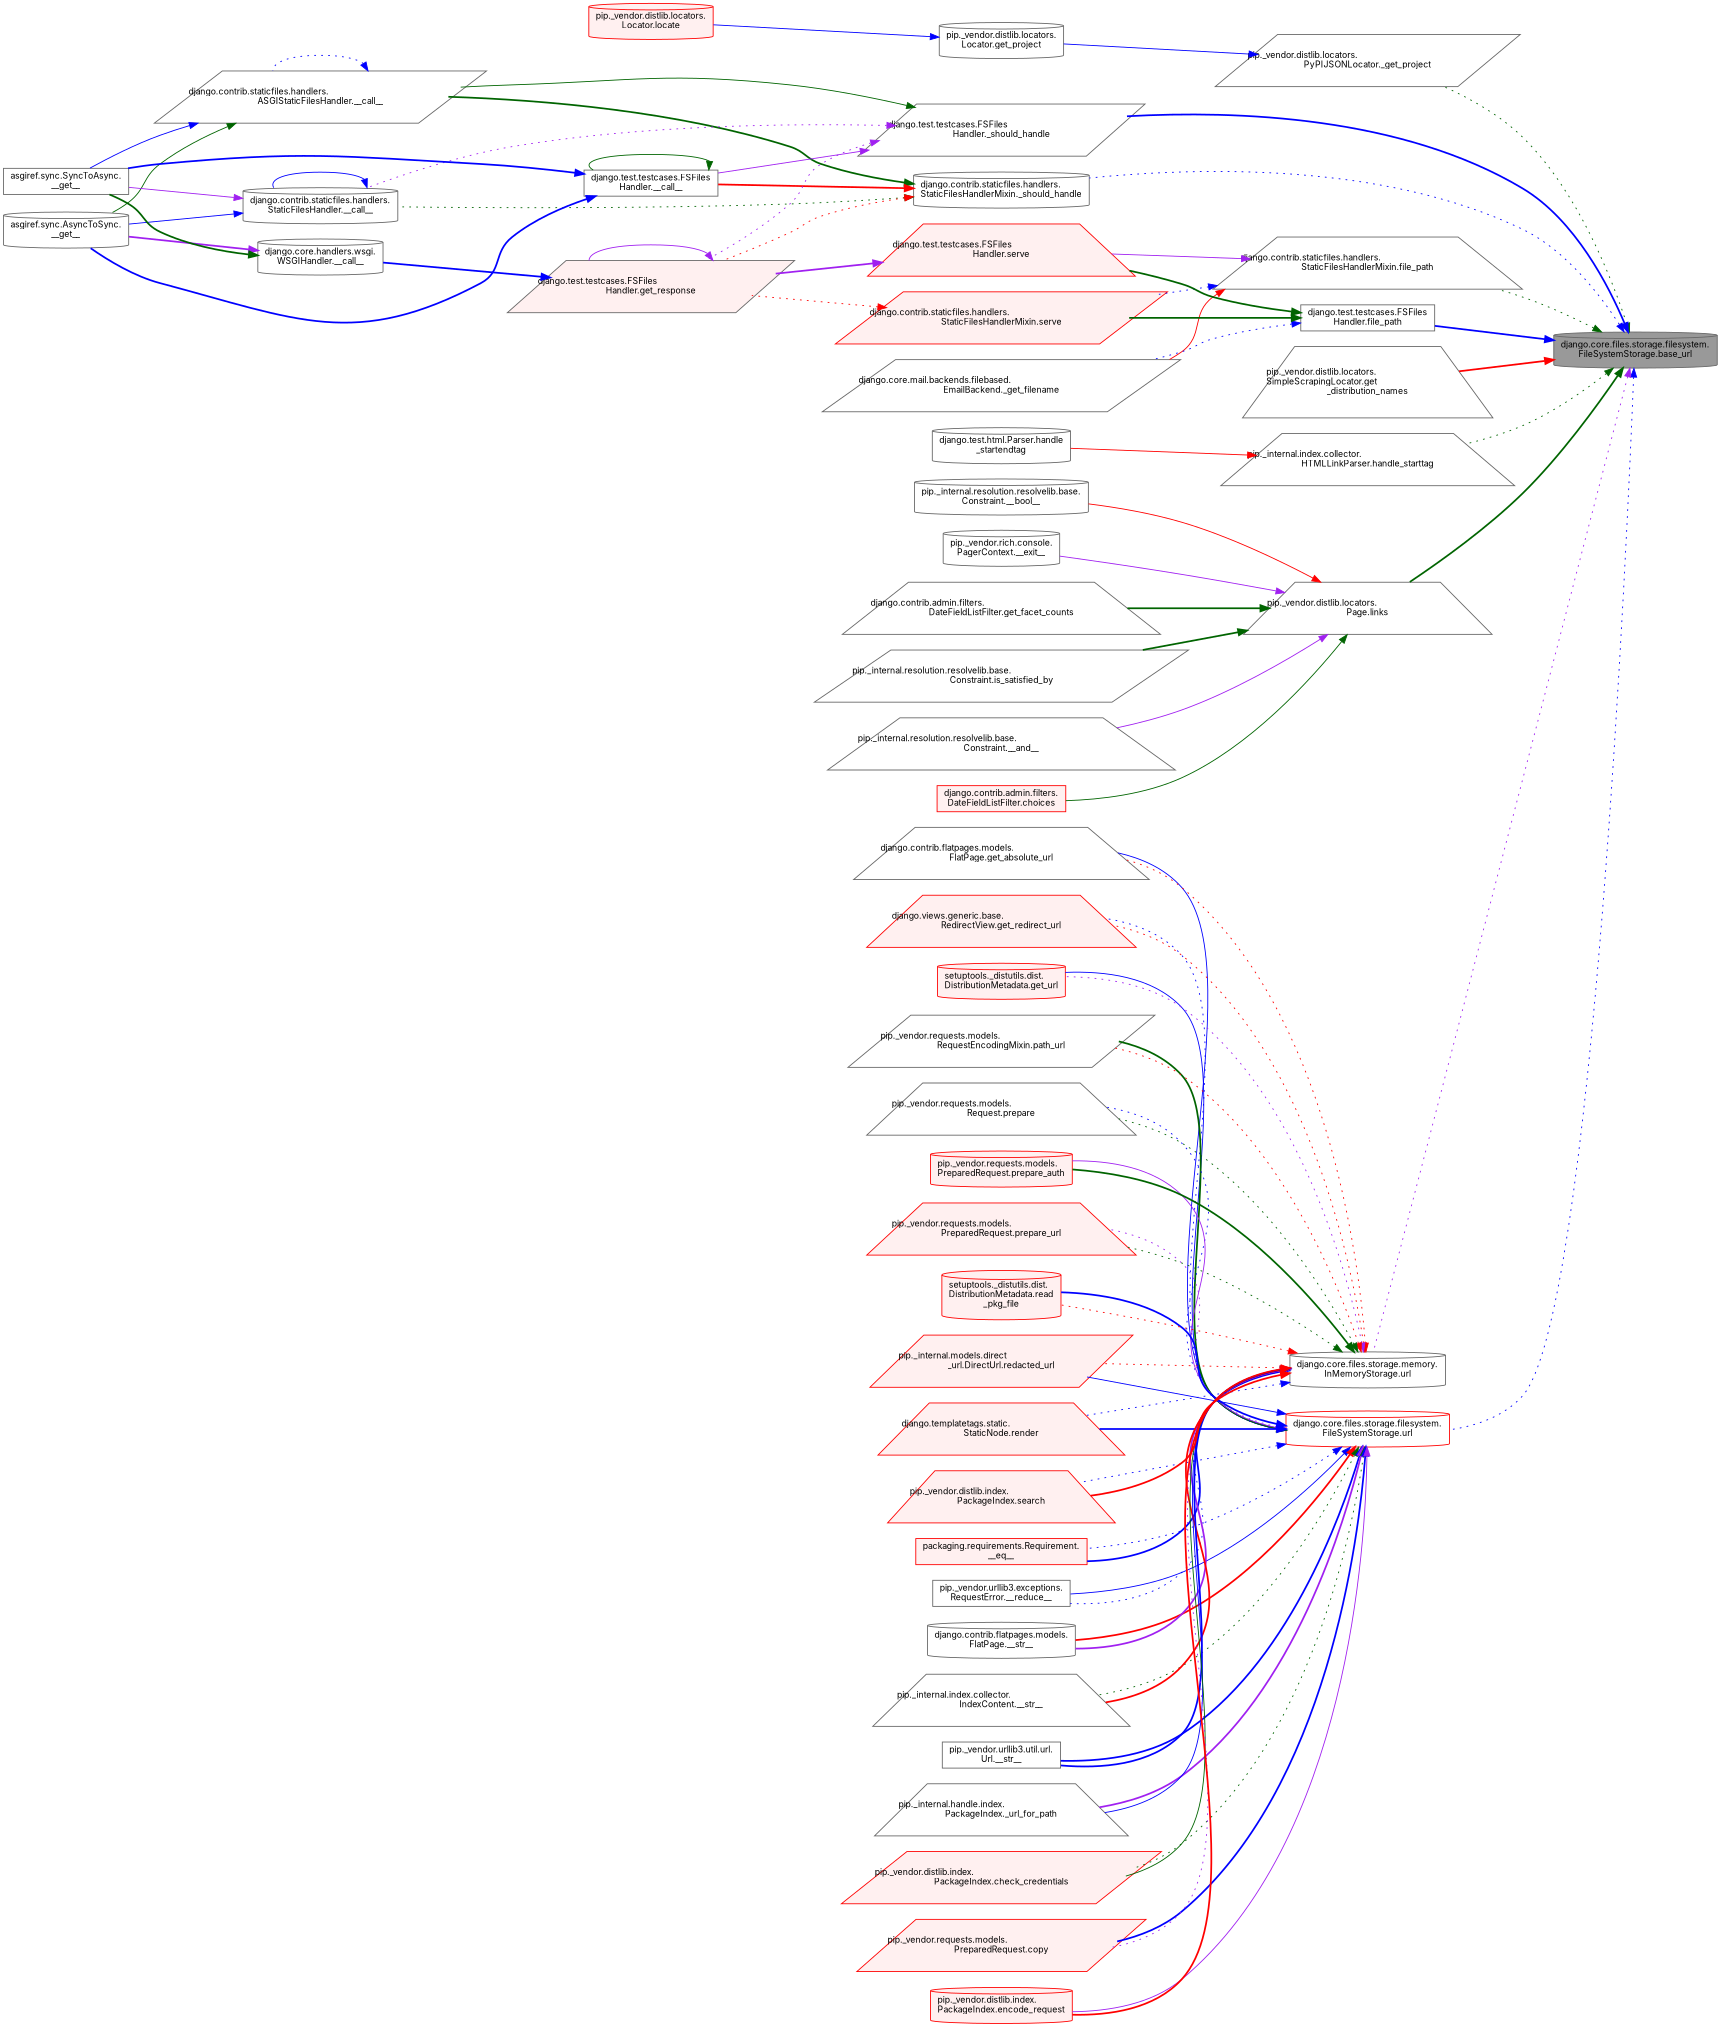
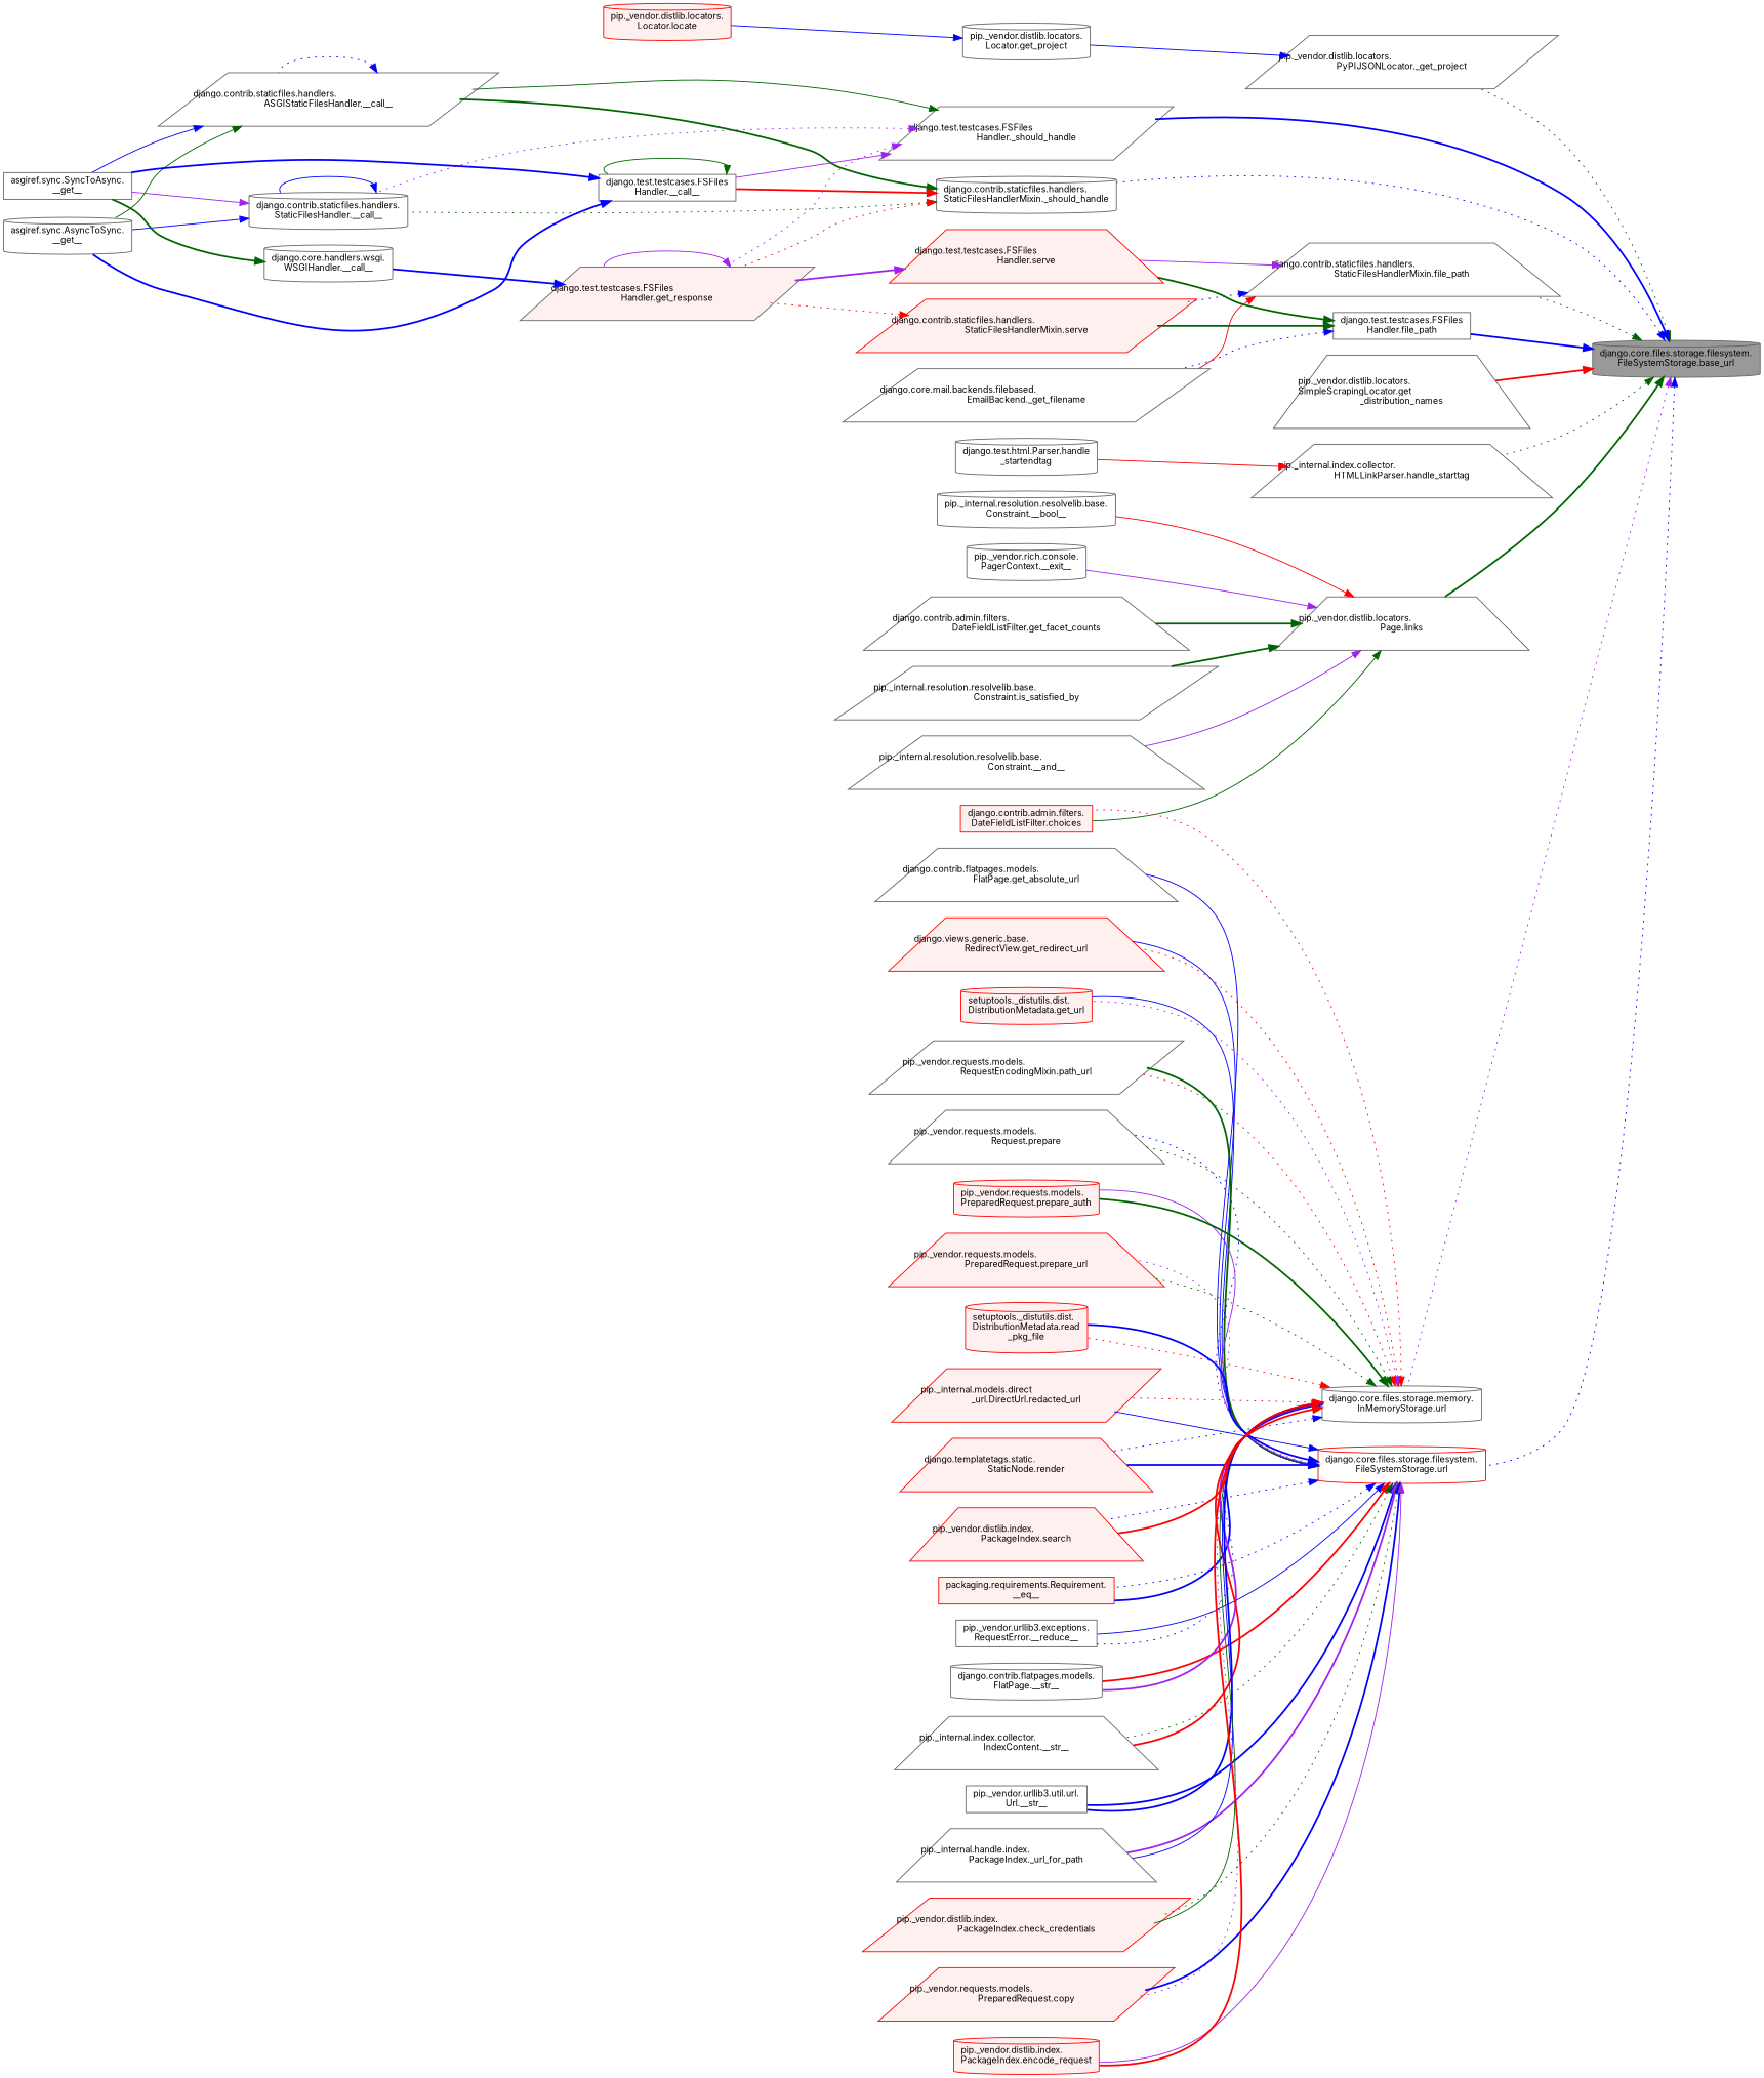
  digraph {
    fontname=Inter
    rankdir=RL
    node [color=grey40 fillcolor=white fontname=Inter fontsize=10 shape=cylinder style=filled]
    edge [color=blue dir=back fontname=Inter fontsize=10 labelfontname=Helvetica labelfontsize=10 style=dotted]
    n1 [color=gray40 fillcolor=grey60 fontcolor=black height=0.2 label="django.core.files.storage.filesystem.\lFileSystemStorage.base_url" width=0.4]
    n2 [height=0.2 label="pip._vendor.distlib.locators.\lPyPIJSONLocator._get_project" shape=parallelogram width=0.4]
    n3 [height=0.2 label="django.contrib.staticfiles.handlers.\lStaticFilesHandlerMixin._should_handle" width=0.4]
    n4 [height=0.2 label="django.test.testcases.FSFiles\lHandler._should_handle" shape=parallelogram width=0.4]
    n5 [height=0.2 label="django.contrib.staticfiles.handlers.\lStaticFilesHandlerMixin.file_path" shape=trapezium width=0.4]
    n6 [height=0.2 label="django.test.testcases.FSFiles\lHandler.file_path" shape=box width=0.4]
    n7 [height=0.2 label="pip._vendor.distlib.locators.\lSimpleScrapingLocator.get\l_distribution_names" shape=trapezium width=0.4]
    n8 [height=0.2 label="pip._internal.index.collector.\lHTMLLinkParser.handle_starttag" shape=trapezium width=0.4]
    n9 [height=0.2 label="pip._vendor.distlib.locators.\lPage.links" shape=trapezium width=0.4]
    n10 [color=red height=0.2 label="django.core.files.storage.filesystem.\lFileSystemStorage.url" width=0.4]
    n11 [height=0.2 label="django.core.files.storage.memory.\lInMemoryStorage.url" width=0.4]
    n12 [height=0.2 label="pip._vendor.distlib.locators.\lLocator.get_project" width=0.4]
    n13 [height=0.2 label="django.contrib.staticfiles.handlers.\lASGIStaticFilesHandler.__call__" shape=parallelogram width=0.4]
    n14 [height=0.2 label="django.contrib.staticfiles.handlers.\lStaticFilesHandler.__call__" width=0.4]
    n15 [height=0.2 label="django.test.testcases.FSFiles\lHandler.__call__" shape=box width=0.4]
    n16 [fillcolor="#FFF0F0" height=0.2 label="django.test.testcases.FSFiles\lHandler.get_response" shape=parallelogram width=0.4]
    n17 [height=0.2 label="django.core.mail.backends.filebased.\lEmailBackend._get_filename" shape=parallelogram width=0.4]
    n18 [color=red fillcolor="#FFF0F0" height=0.2 label="django.contrib.staticfiles.handlers.\lStaticFilesHandlerMixin.serve" shape=parallelogram width=0.4]
    n19 [color=red fillcolor="#FFF0F0" height=0.2 label="django.test.testcases.FSFiles\lHandler.serve" shape=trapezium width=0.4]
    n20 [height=0.2 label="django.test.html.Parser.handle\l_startendtag" width=0.4]
    n21 [height=0.2 label="pip._internal.resolution.resolvelib.base.\lConstraint.__and__" shape=trapezium width=0.4]
    n22 [height=0.2 label="pip._internal.resolution.resolvelib.base.\lConstraint.__bool__" width=0.4]
    n23 [height=0.2 label="pip._vendor.rich.console.\lPagerContext.__exit__" width=0.4]
    n24 [color=red fillcolor="#FFF0F0" height=0.2 label="django.contrib.admin.filters.\lDateFieldListFilter.choices" shape=box width=0.4]
    n25 [height=0.2 label="django.contrib.admin.filters.\lDateFieldListFilter.get_facet_counts" shape=trapezium width=0.4]
    n26 [height=0.2 label="pip._internal.resolution.resolvelib.base.\lConstraint.is_satisfied_by" shape=parallelogram width=0.4]
    n27 [color=red fillcolor="#FFF0F0" height=0.2 label="packaging.requirements.Requirement.\l__eq__" shape=box width=0.4]
    n28 [height=0.2 label="pip._vendor.urllib3.exceptions.\lRequestError.__reduce__" shape=box width=0.4]
    n29 [height=0.2 label="django.contrib.flatpages.models.\lFlatPage.__str__" width=0.4]
    n30 [height=0.2 label="pip._internal.index.collector.\lIndexContent.__str__" shape=trapezium width=0.4]
    n31 [height=0.2 label="pip._vendor.urllib3.util.url.\lUrl.__str__" shape=box width=0.4]
    n32 [height=0.2 label="pip._internal.handle.index.\lPackageIndex._url_for_path" shape=trapezium width=0.4]
    n33 [color=red fillcolor="#FFF0F0" height=0.2 label="pip._vendor.distlib.index.\lPackageIndex.check_credentials" shape=parallelogram width=0.4]
    n34 [color=red fillcolor="#FFF0F0" height=0.2 label="pip._vendor.requests.models.\lPreparedRequest.copy" shape=parallelogram width=0.4]
    n35 [color=red fillcolor="#FFF0F0" height=0.2 label="pip._vendor.distlib.index.\lPackageIndex.encode_request" width=0.4]
    n36 [height=0.2 label="django.contrib.flatpages.models.\lFlatPage.get_absolute_url" shape=trapezium width=0.4]
    n37 [color=red fillcolor="#FFF0F0" height=0.2 label="django.views.generic.base.\lRedirectView.get_redirect_url" shape=trapezium width=0.4]
    n38 [color=red fillcolor="#FFF0F0" height=0.2 label="setuptools._distutils.dist.\lDistributionMetadata.get_url" width=0.4]
    n39 [height=0.2 label="pip._vendor.requests.models.\lRequestEncodingMixin.path_url" shape=parallelogram width=0.4]
    n40 [height=0.2 label="pip._vendor.requests.models.\lRequest.prepare" shape=trapezium width=0.4]
    n41 [color=red fillcolor="#FFF0F0" height=0.2 label="pip._vendor.requests.models.\lPreparedRequest.prepare_auth" width=0.4]
    n42 [color=red fillcolor="#FFF0F0" height=0.2 label="pip._vendor.requests.models.\lPreparedRequest.prepare_url" shape=trapezium width=0.4]
    n43 [color=red fillcolor="#FFF0F0" height=0.2 label="setuptools._distutils.dist.\lDistributionMetadata.read\l_pkg_file" width=0.4]
    n44 [color=red fillcolor="#FFF0F0" height=0.2 label="pip._internal.models.direct\l_url.DirectUrl.redacted_url" shape=parallelogram width=0.4]
    n45 [color=red fillcolor="#FFF0F0" height=0.2 label="django.templatetags.static.\lStaticNode.render" shape=trapezium width=0.4]
    n46 [color=red fillcolor="#FFF0F0" height=0.2 label="pip._vendor.distlib.index.\lPackageIndex.search" shape=trapezium width=0.4]
    n47 [color=red fillcolor="#FFF0F0" height=0.2 label="pip._vendor.distlib.locators.\lLocator.locate" width=0.4]
    n48 [height=0.2 label="asgiref.sync.AsyncToSync.\l__get__" width=0.4]
    n49 [height=0.2 label="asgiref.sync.SyncToAsync.\l__get__" shape=box width=0.4]
    n50 [height=0.2 label="django.core.handlers.wsgi.\lWSGIHandler.__call__" width=0.4]
    n1 -> n2 [color=darkgreen]
    n1 -> n3
    n1 -> n4 [style=bold]
    n1 -> n5 [color=darkgreen]
    n1 -> n6 [style=bold]
    n1 -> n7 [color=red style=bold]
    n1 -> n8 [color=darkgreen]
    n1 -> n9 [color=darkgreen style=bold]
    n1 -> n10
    n1 -> n11 [color=purple]
    n2 -> n12 [style=solid]
    n3 -> n13 [color=darkgreen style=bold]
    n3 -> n14 [color=darkgreen]
    n3 -> n15 [color=red style=bold]
    n3 -> n16 [color=red]
    n4 -> n13 [color=darkgreen style=solid]
    n4 -> n14 [color=purple]
    n4 -> n15 [color=purple style=solid]
    n4 -> n16 [color=purple]
    n5 -> n17 [color=red style=solid]
    n5 -> n18
    n5 -> n19 [color=purple style=solid]
    n6 -> n17
    n6 -> n18 [color=darkgreen style=bold]
    n6 -> n19 [color=darkgreen style=bold]
    n8 -> n20 [color=red style=solid]
    n9 -> n21 [color=purple style=solid]
    n9 -> n22 [color=red style=solid]
    n9 -> n23 [color=purple style=solid]
    n9 -> n24 [color=darkgreen style=solid]
    n9 -> n25 [color=darkgreen style=bold]
    n9 -> n26 [color=darkgreen style=bold]
    n10 -> n27
    n10 -> n28 [style=solid]
    n10 -> n29 [color=red style=bold]
    n10 -> n30 [color=darkgreen]
    n10 -> n31 [style=bold]
    n10 -> n32 [color=purple style=bold]
    n10 -> n33 [color=darkgreen]
    n10 -> n34 [style=bold]
    n10 -> n35 [color=purple style=solid]
    n10 -> n36 [style=solid]
-   n10 -> n37
+   n10 -> n37 [style=solid]
    n10 -> n38 [style=solid]
    n10 -> n39 [color=darkgreen style=bold]
    n10 -> n40
    n10 -> n41 [color=purple style=solid]
    n10 -> n42 [color=purple]
    n10 -> n43 [style=bold]
    n10 -> n44 [style=solid]
    n10 -> n45 [style=bold]
    n10 -> n46
    n11 -> n27 [style=bold]
    n11 -> n28
    n11 -> n29 [color=purple style=bold]
    n11 -> n30 [color=red style=bold]
    n11 -> n31 [style=bold]
    n11 -> n32 [style=solid]
    n11 -> n33 [color=darkgreen style=solid]
    n11 -> n34 [color=purple]
    n11 -> n35 [color=red style=bold]
-   n11 -> n36 [color=red]
+   n11 -> n24 [color=red]
    n11 -> n37 [color=red]
    n11 -> n38 [color=purple]
    n11 -> n39 [color=red]
    n11 -> n40 [color=darkgreen]
    n11 -> n41 [color=darkgreen style=bold]
    n11 -> n42 [color=darkgreen]
    n11 -> n43 [color=red]
    n11 -> n44 [color=red]
    n11 -> n45
    n11 -> n46 [color=red style=bold]
    n12 -> n47 [style=solid]
    n13 -> n13
    n13 -> n48 [color=darkgreen style=solid]
    n13 -> n49 [style=solid]
    n14 -> n14 [style=solid]
    n14 -> n48 [style=solid]
    n14 -> n49 [color=purple style=solid]
    n15 -> n15 [color=darkgreen style=solid]
    n15 -> n48 [style=bold]
    n15 -> n49 [style=bold]
    n16 -> n16 [color=purple style=solid]
    n16 -> n50 [style=bold]
    n18 -> n16 [color=red]
    n19 -> n16 [color=purple style=bold]
-   n50 -> n48 [color=purple style=bold]
    n50 -> n49 [color=darkgreen style=bold]
  }
